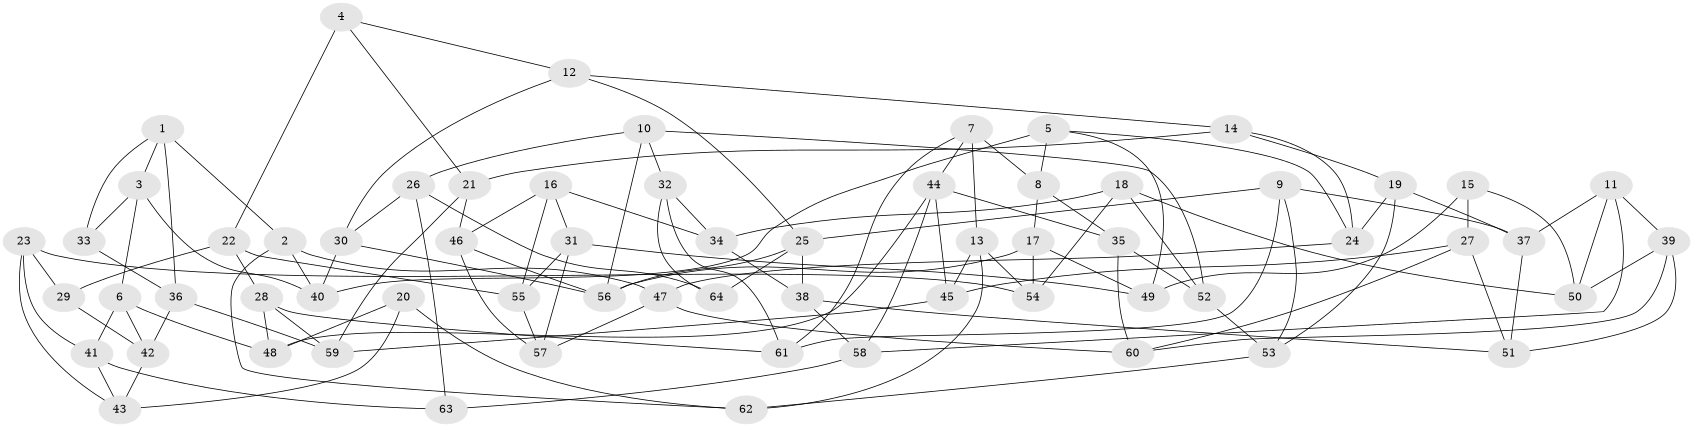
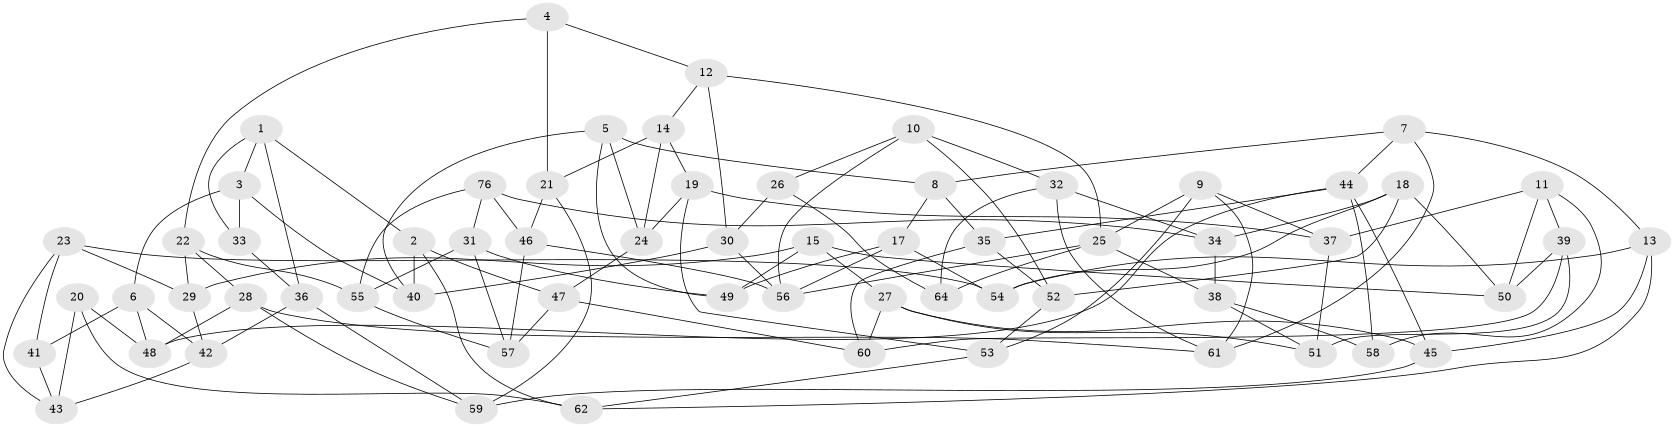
  graph {
    node [color=gray90 style=filled]
    1
    2
    3
    33
    36
    40
    47
    62
    6
    42
    59
    60
    57
    41
    48
    4
    12
    21
    22
    25
    14
    30
    20
    43
    46
    29
    55
    28
    5
    8
    24
    49
    17
    35
-   63
    7
    13
    44
    61
    45
    54
    58
    56
    52
    9
    37
    53
    64
    38
    51
    10
    26
    32
    34
    11
    39
    50
    19
    15
    27
-   16
+   16 [label=76]
    31
    18
    23
    1 -- 2
    1 -- 3
    1 -- 33
    1 -- 36
    2 -- 40
    2 -- 47
    2 -- 62
    3 -- 33
    3 -- 40
    3 -- 6
    33 -- 36
    36 -- 42
    36 -- 59
    47 -- 60
    47 -- 57
    6 -- 42
    6 -- 41
    6 -- 48
    42 -- 43
    41 -- 43
-   41 -- 63
    4 -- 12
    4 -- 21
    4 -- 22
    12 -- 25
    12 -- 14
    12 -- 30
    21 -- 59
    21 -- 46
    22 -- 29
    22 -- 55
    22 -- 28
    25 -- 56
    25 -- 64
    25 -- 38
    14 -- 21
    14 -- 24
    14 -- 19
    30 -- 40
    30 -- 56
    20 -- 62
    20 -- 48
    20 -- 43
    46 -- 57
    46 -- 56
    29 -- 42
    55 -- 57
    28 -- 59
    28 -- 48
    28 -- 61
    5 -- 40
    5 -- 8
    5 -- 24
    5 -- 49
    8 -- 17
    8 -- 35
    24 -- 47
    17 -- 49
    17 -- 54
    17 -- 56
    35 -- 60
    35 -- 52
    7 -- 8
    7 -- 13
    7 -- 44
    7 -- 61
    13 -- 62
    13 -- 45
    13 -- 54
    44 -- 48
    44 -- 35
    44 -- 45
    44 -- 58
    45 -- 59
-   58 -- 63
    52 -- 53
    9 -- 25
    9 -- 61
    9 -- 37
    9 -- 53
    37 -- 51
    53 -- 62
    38 -- 58
    38 -- 51
    10 -- 56
    10 -- 52
    10 -- 26
    10 -- 32
    26 -- 30
-   26 -- 63
    26 -- 64
    32 -- 61
    32 -- 64
    32 -- 34
    34 -- 38
    11 -- 58
    11 -- 37
    11 -- 39
    11 -- 50
    39 -- 60
    39 -- 51
    39 -- 50
    19 -- 24
    19 -- 37
    19 -- 53
+   15 -- 29
    15 -- 49
    15 -- 50
    15 -- 27
    27 -- 60
    27 -- 45
    27 -- 51
    16 -- 46
    16 -- 55
    16 -- 34
    16 -- 31
    31 -- 57
    31 -- 55
    31 -- 49
    18 -- 54
    18 -- 52
    18 -- 34
    18 -- 50
    23 -- 41
    23 -- 43
    23 -- 29
    23 -- 54
  }
